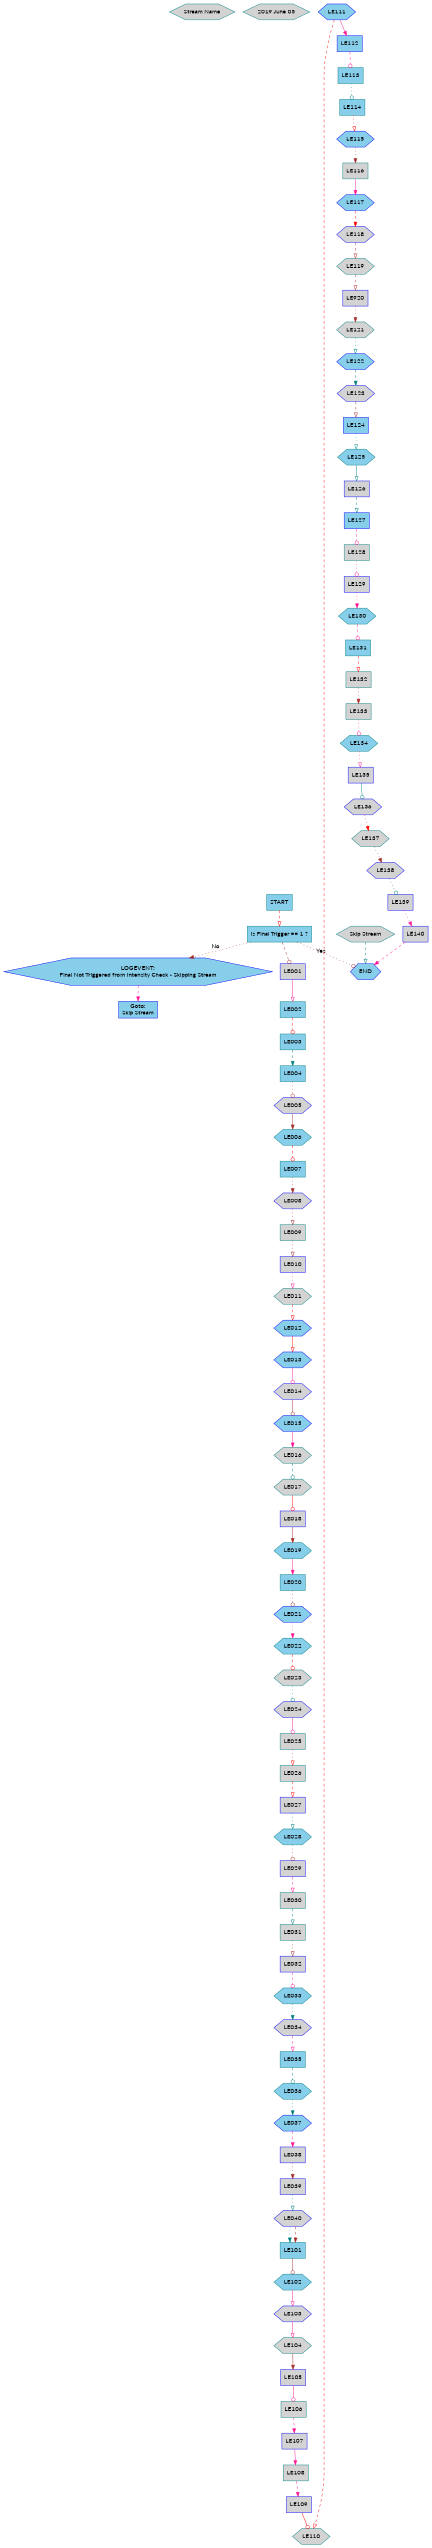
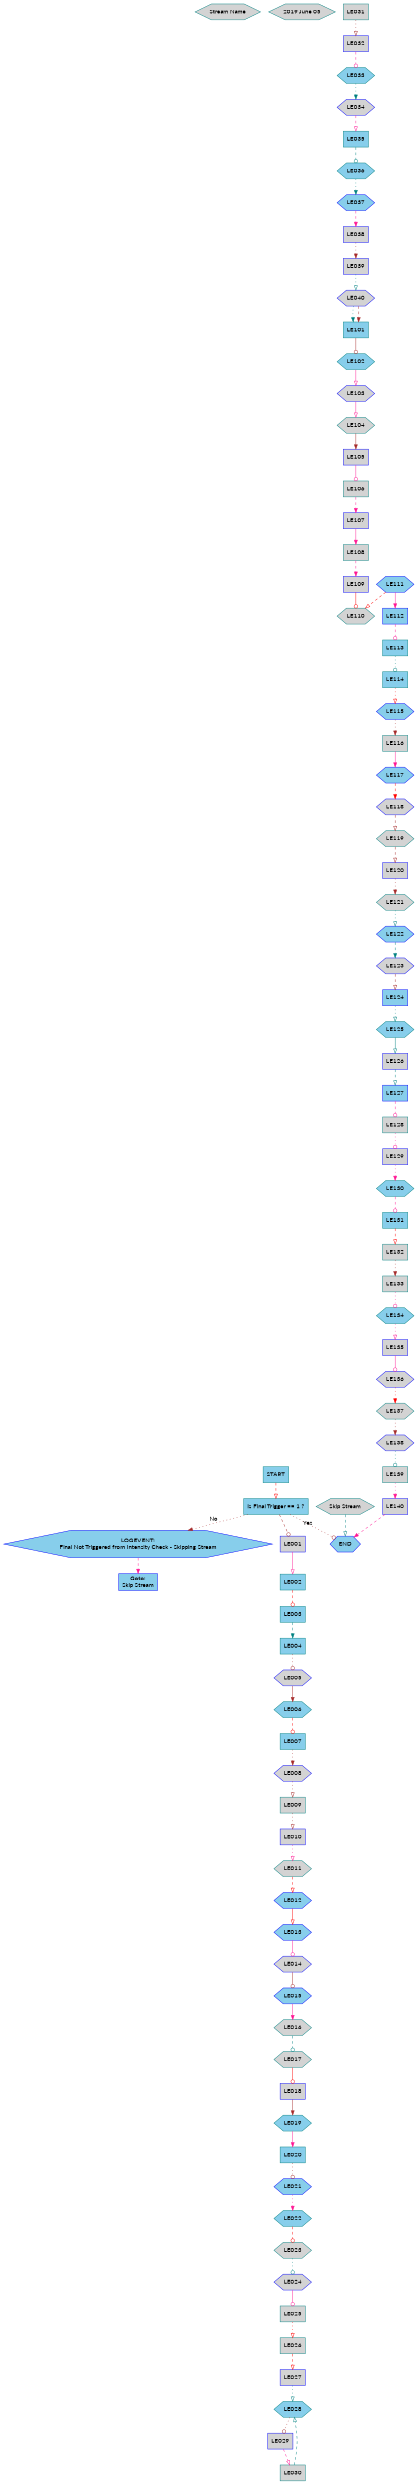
  digraph {
    fontname=Lato
    fontsize=12
    node [color=teal fillcolor=lightgrey fontname=Lato shape=hexagon style=filled]
    edge [arrowhead=normal color=deeppink fontname=Lato style=dotted]
    n1 [label="Stream Name"]
    n2 [label="2019 June 05"]
    n3 [fillcolor=skyblue label=START shape=box]
    n4 [fillcolor=skyblue label="Is Final Trigger == 1 ?" shape=box]
    n5 [color=blue fillcolor=skyblue label="LOGEVENT:\nFinal Not Triggered from Intensity Check - Skipping Stream"]
    LE001 [color=blue shape=box]
    n7 [color=blue fillcolor=skyblue label=END]
    n8 [color=blue fillcolor=skyblue label="Goto:\nSkip Stream" shape=box]
    LE002 [fillcolor=skyblue shape=box]
    n10 [label="Skip Stream"]
    LE003 [fillcolor=skyblue shape=box]
    LE004 [fillcolor=skyblue shape=box]
    LE005 [color=blue]
    LE006 [fillcolor=skyblue]
    LE007 [fillcolor=skyblue shape=box]
    LE008 [color=blue]
    LE009 [shape=box]
    LE010 [color=blue shape=box]
    LE011
    LE012 [color=blue fillcolor=skyblue]
    LE013 [color=blue fillcolor=skyblue]
    LE014 [color=blue]
    LE015 [color=blue fillcolor=skyblue]
    LE016
    LE017
    LE018 [color=blue shape=box]
    LE019 [fillcolor=skyblue]
    LE020 [fillcolor=skyblue shape=box]
    LE021 [color=blue fillcolor=skyblue]
    LE022 [fillcolor=skyblue]
    LE023
    LE024 [color=blue]
    LE025 [shape=box]
    LE026 [shape=box]
    LE027 [color=blue shape=box]
    LE028 [fillcolor=skyblue]
    LE029 [color=blue shape=box]
    LE030 [shape=box]
    LE031 [shape=box]
    LE032 [color=blue shape=box]
    LE033 [fillcolor=skyblue]
    LE034 [color=blue]
    LE035 [fillcolor=skyblue shape=box]
    LE036 [fillcolor=skyblue]
    LE037 [color=blue fillcolor=skyblue]
    LE038 [color=blue shape=box]
    LE039 [color=blue shape=box]
    LE040 [color=blue]
    LE101 [fillcolor=skyblue shape=box]
    LE102 [fillcolor=skyblue]
    LE103 [color=blue]
    LE104
    LE105 [color=blue shape=box]
    LE106 [shape=box]
    LE107 [color=blue shape=box]
    LE108 [shape=box]
    LE109 [color=blue shape=box]
    LE110
    LE111 [color=blue fillcolor=skyblue]
    LE112 [color=blue fillcolor=skyblue shape=box]
    LE113 [fillcolor=skyblue shape=box]
    LE114 [fillcolor=skyblue shape=box]
    LE115 [color=blue fillcolor=skyblue]
    LE116 [shape=box]
    LE117 [color=blue fillcolor=skyblue]
    LE118 [color=blue]
    LE119
-   LE120 [color=blue shape=box label=LE920]
+   LE120 [color=blue shape=box]
    LE121
    LE122 [color=blue fillcolor=skyblue]
    LE123 [color=blue]
    LE124 [color=blue fillcolor=skyblue shape=box]
    LE125 [fillcolor=skyblue]
    LE126 [color=blue shape=box]
    LE127 [color=blue fillcolor=skyblue shape=box]
    LE128 [shape=box]
    LE129 [color=blue shape=box]
    LE130 [fillcolor=skyblue]
    LE131 [fillcolor=skyblue shape=box]
    LE132 [shape=box]
    LE133 [shape=box]
    LE134 [fillcolor=skyblue]
    LE135 [color=blue shape=box]
    LE136 [color=blue]
    LE137
    LE138 [color=blue]
-   LE139 [color=blue shape=box]
+   LE139 [shape=box]
    LE140 [color=blue shape=box]
    n3 -> n4 [arrowhead=onormal color=red style=dashed]
    n4 -> n5 [color=brown xlabel=No]
    n4 -> LE001 [arrowhead=odot color=brown style=dashed]
    n4 -> n7 [arrowhead=odot color=brown xlabel=Yes]
    n5 -> n8 [style=dashed]
    LE001 -> LE002 [arrowhead=onormal style=solid]
    LE002 -> LE003 [arrowhead=odot color=red style=dashed]
    n10 -> n7 [arrowhead=onormal color=teal style=dashed]
    LE003 -> LE004 [color=teal style=dashed]
    LE004 -> LE005 [arrowhead=odot color=brown]
    LE005 -> LE006 [color=brown style=solid]
    LE006 -> LE007 [arrowhead=odot color=red style=dashed]
    LE007 -> LE008 [color=brown]
    LE008 -> LE009 [arrowhead=onormal color=brown]
    LE009 -> LE010 [arrowhead=onormal color=brown]
    LE010 -> LE011 [arrowhead=onormal]
    LE011 -> LE012 [arrowhead=onormal color=red style=dashed]
    LE012 -> LE013 [arrowhead=onormal color=red style=solid]
    LE013 -> LE014 [arrowhead=odot style=solid]
    LE014 -> LE015 [arrowhead=odot color=brown style=solid]
    LE015 -> LE016 [style=solid]
    LE016 -> LE017 [arrowhead=odot color=teal style=dashed]
    LE017 -> LE018 [arrowhead=odot color=red style=solid]
    LE018 -> LE019 [color=brown style=solid]
    LE019 -> LE020 [style=solid]
    LE020 -> LE021 [arrowhead=odot color=brown]
    LE021 -> LE022
    LE022 -> LE023 [arrowhead=odot color=red style=dashed]
    LE023 -> LE024 [arrowhead=odot color=teal]
    LE024 -> LE025 [arrowhead=odot style=solid]
    LE025 -> LE026 [arrowhead=onormal color=red]
    LE026 -> LE027 [arrowhead=onormal color=red style=dashed]
    LE027 -> LE028 [arrowhead=onormal color=teal]
    LE028 -> LE029 [arrowhead=odot color=brown]
    LE029 -> LE030 [arrowhead=onormal style=dashed]
-   LE030 -> LE031 [arrowhead=onormal color=teal style=dashed]
+   LE030 -> LE028 [arrowhead=onormal color=teal style=dashed]
    LE031 -> LE032 [arrowhead=onormal color=brown]
    LE032 -> LE033 [arrowhead=odot style=dashed]
    LE033 -> LE034 [color=teal]
    LE034 -> LE035 [arrowhead=onormal style=dashed]
    LE035 -> LE036 [arrowhead=odot color=teal style=dashed]
    LE036 -> LE037 [color=teal]
    LE037 -> LE038 [style=dashed]
    LE038 -> LE039 [color=brown]
    LE039 -> LE040 [arrowhead=onormal color=teal]
    LE040 -> LE101 [color=teal]
    LE040 -> LE101 [color=brown style=dashed]
    LE101 -> LE102 [arrowhead=odot color=brown style=solid]
    LE102 -> LE103 [arrowhead=onormal style=solid]
    LE103 -> LE104 [arrowhead=onormal style=solid]
    LE104 -> LE105 [color=brown style=solid]
    LE105 -> LE106 [arrowhead=odot style=solid]
    LE106 -> LE107 [style=dashed]
    LE107 -> LE108 [style=solid]
    LE108 -> LE109 [style=dashed]
    LE109 -> LE110 [arrowhead=odot color=red style=solid]
    LE111 -> LE110 [arrowhead=onormal color=red style=dashed]
    LE111 -> LE112 [style=solid]
    LE112 -> LE113 [arrowhead=odot style=dashed]
    LE113 -> LE114 [arrowhead=odot color=teal]
    LE114 -> LE115 [arrowhead=onormal color=red]
    LE115 -> LE116 [color=brown]
    LE116 -> LE117 [style=solid]
    LE117 -> LE118 [color=red style=dashed]
    LE118 -> LE119 [arrowhead=onormal color=brown style=dashed]
    LE119 -> LE120 [arrowhead=onormal color=brown style=dashed]
    LE120 -> LE121 [color=brown]
    LE121 -> LE122 [arrowhead=onormal color=teal]
    LE122 -> LE123 [color=teal style=dashed]
    LE123 -> LE124 [arrowhead=onormal color=brown style=dashed]
    LE124 -> LE125 [arrowhead=onormal color=teal]
    LE125 -> LE126 [arrowhead=onormal color=teal style=solid]
    LE126 -> LE127 [arrowhead=onormal color=teal style=dashed]
    LE127 -> LE128 [arrowhead=odot style=dashed]
    LE128 -> LE129 [arrowhead=odot]
    LE129 -> LE130
    LE130 -> LE131 [arrowhead=odot style=dashed]
    LE131 -> LE132 [arrowhead=onormal color=red style=dashed]
    LE132 -> LE133 [color=brown]
    LE133 -> LE134 [arrowhead=odot]
    LE134 -> LE135 [arrowhead=onormal]
-   LE135 -> LE136 [arrowhead=odot color=teal style=solid]
+   LE135 -> LE136 [arrowhead=odot style=solid]
    LE136 -> LE137 [color=red]
    LE137 -> LE138 [color=brown]
    LE138 -> LE139 [arrowhead=odot color=teal]
    LE139 -> LE140
    LE140 -> n7 [style=dashed]
  }
